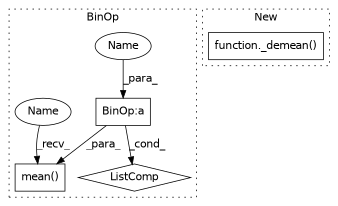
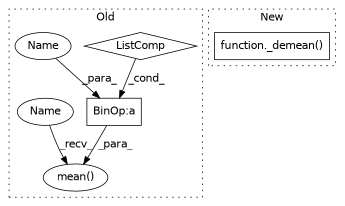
  digraph {
    fontname="DejaVu Sans"
    node [a=75 fontname="DejaVu Sans" l=2 s=7035 shape=box]
    edge [fontname="DejaVu Sans"]
-   n1 [l=14 label="mean()"]
+   n1 [l=14 label="mean()" shape=ellipse]
    n2 [a=82 l=3 label="BinOp:a" s=7032]
    n3 [a=106 l=50 label=ListComp s=7029 shape=diamond]
    n4 [a=87 label=Name s=7030 shape=ellipse]
    n5 [a=87 label=Name shape=ellipse]
    n6 [l="8,6" label="function._demean()" s="6958,6967"]
    subgraph cluster_1 {
-     label=BinOp
+     label=Old
      style=dotted
      n1
      n2
      n3
      n4
      n5
    }
    subgraph cluster_2 {
      label=New
      style=dotted
      n6
    }
    n2 -> n1 [label=_para_]
-   n2 -> n3 [label=_cond_]
+   n3 -> n2 [label=_cond_]
    n4 -> n2 [label=_para_]
    n5 -> n1 [label=_recv_]
  }
